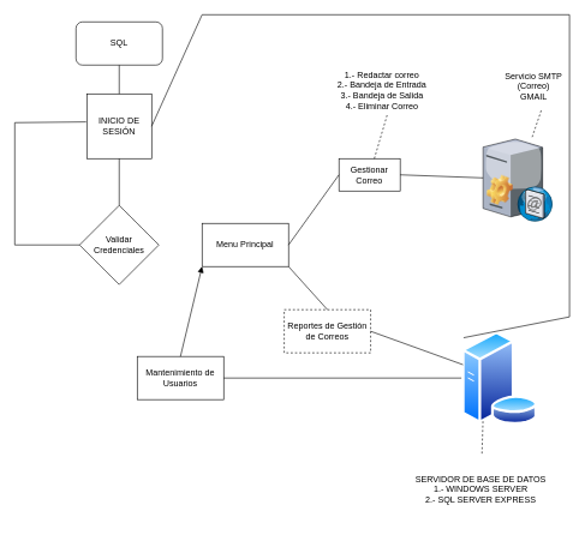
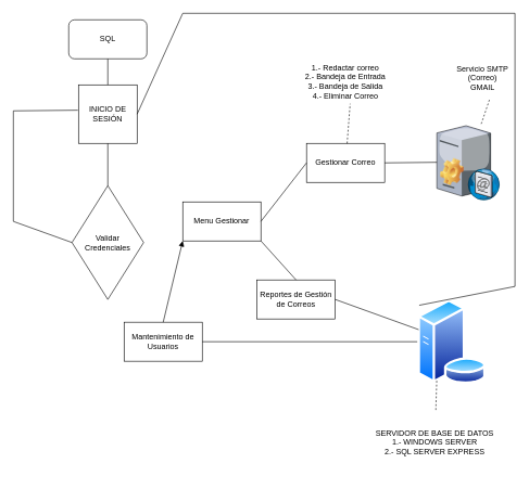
  <mxCell id="0" />
  <mxCell id="1" parent="0" />
  <mxCell id="2" value="SQL" style="rounded=1;whiteSpace=wrap;html=1;" vertex="1" parent="1"><mxGeometry x="105" y="30" width="120" height="60" as="geometry" /></mxCell>
  <mxCell id="3" value="INICIO DE SESIÓN" style="whiteSpace=wrap;html=1;aspect=fixed;" vertex="1" parent="1"><mxGeometry x="120" y="130" width="90" height="90" as="geometry" /></mxCell>
  <mxCell id="4" value="" style="endArrow=none;html=1;rounded=0;entryX=0.5;entryY=1;entryDx=0;entryDy=0;exitX=0.5;exitY=0;exitDx=0;exitDy=0;" edge="1" parent="1" source="3" target="2"><mxGeometry width="50" height="50" relative="1" as="geometry"><mxPoint x="15" y="130" as="sourcePoint" /><mxPoint x="65" y="80" as="targetPoint" /></mxGeometry></mxCell>
- <mxCell id="5" value="Validar Credenciales" style="rhombus;whiteSpace=wrap;html=1;" vertex="1" parent="1"><mxGeometry x="110" y="285" width="110" height="110" as="geometry" /></mxCell>
+ <mxCell id="5" value="Validar Credenciales" style="rhombus;whiteSpace=wrap;html=1;" vertex="1" parent="1"><mxGeometry x="110" y="285" width="110" height="175" as="geometry" /></mxCell>
  <mxCell id="6" value="" style="endArrow=none;html=1;rounded=0;entryX=0.5;entryY=1;entryDx=0;entryDy=0;exitX=0.5;exitY=0;exitDx=0;exitDy=0;" edge="1" parent="1" source="5" target="3"><mxGeometry width="50" height="50" relative="1" as="geometry"><mxPoint x="20" y="270" as="sourcePoint" /><mxPoint x="70" y="220" as="targetPoint" /></mxGeometry></mxCell>
- <mxCell id="7" value="Menu Principal" style="rounded=0;whiteSpace=wrap;html=1;" vertex="1" parent="1"><mxGeometry x="280" y="310" width="120" height="60" as="geometry" /></mxCell>
+ <mxCell id="7" value="Menu Gestionar" style="rounded=0;whiteSpace=wrap;html=1;" vertex="1" parent="1"><mxGeometry x="280" y="310" width="120" height="60" as="geometry" /></mxCell>
  <mxCell id="8" value="" style="endArrow=none;html=1;rounded=0;entryX=0;entryY=0.5;entryDx=0;entryDy=0;entryPerimeter=0;exitX=-0.011;exitY=0.433;exitDx=0;exitDy=0;exitPerimeter=0;" edge="1" parent="1" source="3" target="5"><mxGeometry width="50" height="50" relative="1" as="geometry"><mxPoint x="20" y="360" as="sourcePoint" /><mxPoint x="70" y="310" as="targetPoint" /><Array as="points"><mxPoint x="20" y="170" /><mxPoint x="20" y="340" /></Array></mxGeometry></mxCell>
- <mxCell id="9" value="Gestionar Correo" style="rounded=0;whiteSpace=wrap;html=1;" vertex="1" parent="1"><mxGeometry x="470" y="220" width="85" height="45" as="geometry" /></mxCell>
+ <mxCell id="9" value="Gestionar Correo" style="rounded=0;whiteSpace=wrap;html=1;" vertex="1" parent="1"><mxGeometry x="470" y="220" width="120" height="60" as="geometry" /></mxCell>
  <mxCell id="10" value="" style="endArrow=none;html=1;rounded=0;entryX=0;entryY=0.5;entryDx=0;entryDy=0;exitX=1;exitY=0.5;exitDx=0;exitDy=0;" edge="1" parent="1" source="7" target="9"><mxGeometry width="50" height="50" relative="1" as="geometry"><mxPoint x="370" y="420" as="sourcePoint" /><mxPoint x="420" y="370" as="targetPoint" /></mxGeometry></mxCell>
  <mxCell id="11" value="1.- Redactar correo&lt;div&gt;2.- Bandeja de Entrada&lt;/div&gt;&lt;div&gt;3.- Bandeja de Salida&lt;/div&gt;&lt;div&gt;4.- Eliminar Correo&lt;/div&gt;" style="text;html=1;align=center;verticalAlign=middle;whiteSpace=wrap;rounded=0;" vertex="1" parent="1"><mxGeometry x="460" y="90" width="140" height="70" as="geometry" /></mxCell>
  <mxCell id="12" value="" style="endArrow=none;dashed=1;html=1;rounded=0;entryX=0.55;entryY=0.986;entryDx=0;entryDy=0;entryPerimeter=0;" edge="1" parent="1" source="9" target="11"><mxGeometry width="50" height="50" relative="1" as="geometry"><mxPoint x="370" y="420" as="sourcePoint" /><mxPoint x="420" y="370" as="targetPoint" /></mxGeometry></mxCell>
  <mxCell id="13" value="" style="group" vertex="1" connectable="0" parent="1"><mxGeometry x="670" y="190" width="100" height="150" as="geometry" /></mxCell>
  <mxCell id="14" value="" style="verticalLabelPosition=bottom;sketch=0;aspect=fixed;html=1;verticalAlign=top;strokeColor=none;align=center;outlineConnect=0;shape=mxgraph.citrix.smtp_server;" vertex="1" parent="13"><mxGeometry width="96.774" height="117.152" as="geometry" /></mxCell>
  <mxCell id="15" value="" style="shape=image;html=1;verticalLabelPosition=bottom;verticalAlign=top;imageAspect=1;aspect=fixed;image=img/clipart/Gear_128x128.png" vertex="1" parent="13"><mxGeometry x="5.697" y="52.941" width="35.835" height="42.037" as="geometry" /></mxCell>
  <mxCell id="16" value="" style="endArrow=none;html=1;rounded=0;exitX=1;exitY=0.5;exitDx=0;exitDy=0;" edge="1" parent="1" source="9" target="14"><mxGeometry width="50" height="50" relative="1" as="geometry"><mxPoint x="370" y="420" as="sourcePoint" /><mxPoint x="420" y="370" as="targetPoint" /></mxGeometry></mxCell>
- <mxCell id="17" value="Reportes de Gestión de Correos" style="rounded=0;whiteSpace=wrap;html=1;dashed=1;" vertex="1" parent="1"><mxGeometry x="394" y="430" width="120" height="60" as="geometry" /></mxCell>
+ <mxCell id="17" value="Reportes de Gestión de Correos" style="rounded=0;whiteSpace=wrap;html=1;" vertex="1" parent="1"><mxGeometry x="394" y="430" width="120" height="60" as="geometry" /></mxCell>
  <mxCell id="18" value="Mantenimiento de Usuarios" style="rounded=0;whiteSpace=wrap;html=1;" vertex="1" parent="1"><mxGeometry x="190" y="495" width="120" height="60" as="geometry" /></mxCell>
  <mxCell id="19" value="" style="endArrow=none;html=1;rounded=0;entryX=1;entryY=1;entryDx=0;entryDy=0;exitX=0.5;exitY=0;exitDx=0;exitDy=0;" edge="1" parent="1" source="17" target="7"><mxGeometry width="50" height="50" relative="1" as="geometry"><mxPoint x="370" y="420" as="sourcePoint" /><mxPoint x="420" y="370" as="targetPoint" /></mxGeometry></mxCell>
  <mxCell id="20" value="" style="endArrow=block;html=1;rounded=0;exitX=0.5;exitY=0;exitDx=0;exitDy=0;entryX=0;entryY=1;entryDx=0;entryDy=0;" edge="1" parent="1" source="18" target="7"><mxGeometry width="50" height="50" relative="1" as="geometry"><mxPoint x="370" y="420" as="sourcePoint" /><mxPoint x="420" y="370" as="targetPoint" /></mxGeometry></mxCell>
  <mxCell id="21" value="" style="image;aspect=fixed;perimeter=ellipsePerimeter;html=1;align=center;shadow=0;dashed=0;spacingTop=3;image=img/lib/active_directory/database_server.svg;" vertex="1" parent="1"><mxGeometry x="640" y="460" width="106.6" height="130" as="geometry" /></mxCell>
  <mxCell id="22" value="" style="endArrow=none;html=1;rounded=0;entryX=1;entryY=0.5;entryDx=0;entryDy=0;" edge="1" parent="1" source="21" target="17"><mxGeometry width="50" height="50" relative="1" as="geometry"><mxPoint x="370" y="420" as="sourcePoint" /><mxPoint x="420" y="370" as="targetPoint" /></mxGeometry></mxCell>
  <mxCell id="23" value="" style="endArrow=none;html=1;rounded=0;exitX=1;exitY=0.5;exitDx=0;exitDy=0;entryX=0;entryY=0.5;entryDx=0;entryDy=0;" edge="1" parent="1" source="18" target="21"><mxGeometry width="50" height="50" relative="1" as="geometry"><mxPoint x="370" y="420" as="sourcePoint" /><mxPoint x="420" y="370" as="targetPoint" /></mxGeometry></mxCell>
  <mxCell id="24" value="" style="endArrow=none;html=1;rounded=0;exitX=1;exitY=0.5;exitDx=0;exitDy=0;entryX=0.028;entryY=0.069;entryDx=0;entryDy=0;entryPerimeter=0;" edge="1" parent="1" source="3" target="21"><mxGeometry width="50" height="50" relative="1" as="geometry"><mxPoint x="370" y="420" as="sourcePoint" /><mxPoint x="420" y="370" as="targetPoint" /><Array as="points"><mxPoint x="280" y="20" /><mxPoint x="790" y="20" /><mxPoint x="790" y="440" /></Array></mxGeometry></mxCell>
  <mxCell id="25" value="SERVIDOR DE BASE DE DATOS&lt;div&gt;1.- WINDOWS SERVER&lt;/div&gt;&lt;div&gt;2.- SQL SERVER EXPRESS&lt;/div&gt;" style="text;html=1;align=center;verticalAlign=middle;whiteSpace=wrap;rounded=0;" vertex="1" parent="1"><mxGeometry x="570" y="630" width="194" height="100" as="geometry" /></mxCell>
  <mxCell id="26" value="Servicio SMTP&lt;div&gt;(Correo)&lt;/div&gt;&lt;div&gt;GMAIL&lt;/div&gt;" style="text;html=1;align=center;verticalAlign=middle;whiteSpace=wrap;rounded=0;" vertex="1" parent="1"><mxGeometry x="697" y="90" width="87" height="60" as="geometry" /></mxCell>
  <mxCell id="27" value="" style="endArrow=none;dashed=1;html=1;rounded=0;entryX=0.626;entryY=1.017;entryDx=0;entryDy=0;entryPerimeter=0;" edge="1" parent="1" source="14" target="26"><mxGeometry width="50" height="50" relative="1" as="geometry"><mxPoint x="370" y="420" as="sourcePoint" /><mxPoint x="420" y="370" as="targetPoint" /></mxGeometry></mxCell>
  <mxCell id="28" value="" style="endArrow=none;dashed=1;html=1;rounded=0;entryX=0.25;entryY=1;entryDx=0;entryDy=0;" edge="1" parent="1" source="25" target="21"><mxGeometry width="50" height="50" relative="1" as="geometry"><mxPoint x="514" y="630" as="sourcePoint" /><mxPoint x="564" y="580" as="targetPoint" /></mxGeometry></mxCell>
